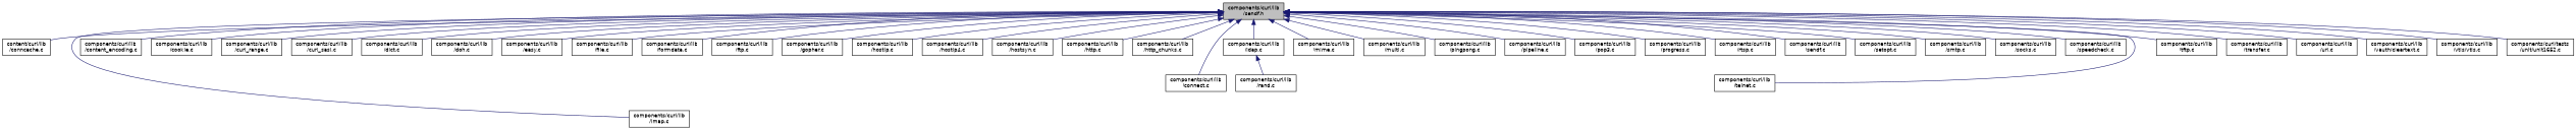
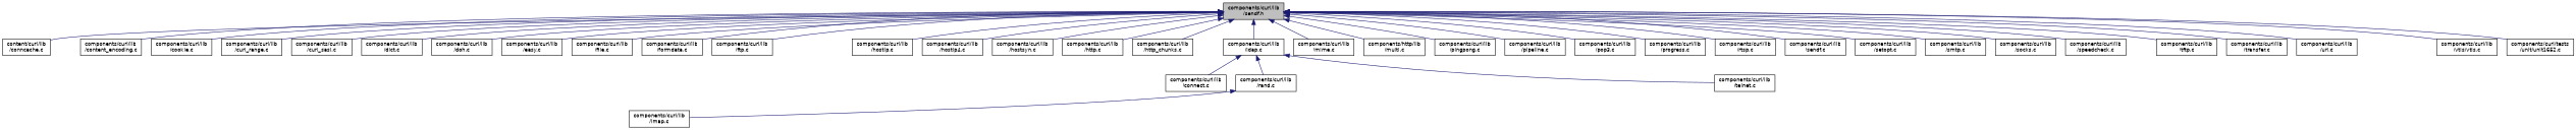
  digraph {
    node [color=black fillcolor=white fontname=Helvetica fontsize=10 shape=record style=filled]
    edge [color=midnightblue dir=back fontname=Helvetica fontsize=10 labelfontname=Helvetica labelfontsize=10 style=solid]
    n1 [fillcolor=grey75 fontcolor=black height=0.2 label="components/curl/lib\l/sendf.h" width=0.4]
    n2 [height=0.2 label="content/curl/lib\l/conncache.c" width=0.4]
    n3 [height=0.2 label="components/curl/lib\l/connect.c" width=0.4]
    n4 [height=0.2 label="components/curl/lib\l/content_encoding.c" width=0.4]
    n5 [height=0.2 label="components/curl/lib\l/cookie.c" width=0.4]
    n6 [height=0.2 label="components/curl/lib\l/curl_range.c" width=0.4]
    n7 [height=0.2 label="components/curl/lib\l/curl_sasl.c" width=0.4]
    n8 [height=0.2 label="components/curl/lib\l/dict.c" width=0.4]
    n9 [height=0.2 label="components/curl/lib\l/doh.c" width=0.4]
    n10 [height=0.2 label="components/curl/lib\l/easy.c" width=0.4]
    n11 [height=0.2 label="components/curl/lib\l/file.c" width=0.4]
    n12 [height=0.2 label="components/curl/lib\l/formdata.c" width=0.4]
    n13 [height=0.2 label="components/curl/lib\l/ftp.c" width=0.4]
-   n14 [height=0.2 label="components/curl/lib\l/gopher.c" width=0.4]
    n15 [height=0.2 label="components/curl/lib\l/hostip.c" width=0.4]
    n16 [height=0.2 label="components/curl/lib\l/hostip4.c" width=0.4]
    n17 [height=0.2 label="components/curl/lib\l/hostsyn.c" width=0.4]
    n18 [height=0.2 label="components/curl/lib\l/http.c" width=0.4]
    n19 [height=0.2 label="components/curl/lib\l/http_chunks.c" width=0.4]
    n20 [height=0.2 label="components/curl/lib\l/imap.c" width=0.4]
    n21 [height=0.2 label="components/curl/lib\l/ldap.c" width=0.4]
    n22 [height=0.2 label="components/curl/lib\l/mime.c" width=0.4]
-   n23 [height=0.2 label="components/curl/lib\l/multi.c" width=0.4]
+   n23 [height=0.2 label="components/http/lib\l/multi.c" width=0.4]
    n24 [height=0.2 label="components/curl/lib\l/pingpong.c" width=0.4]
    n25 [height=0.2 label="components/curl/lib\l/pipeline.c" width=0.4]
    n26 [height=0.2 label="components/curl/lib\l/pop3.c" width=0.4]
    n27 [height=0.2 label="components/curl/lib\l/progress.c" width=0.4]
    n28 [height=0.2 label="components/curl/lib\l/rtsp.c" width=0.4]
    n29 [height=0.2 label="components/curl/lib\l/sendf.c" width=0.4]
    n30 [height=0.2 label="components/curl/lib\l/setopt.c" width=0.4]
    n31 [height=0.2 label="components/curl/lib\l/smtp.c" width=0.4]
    n32 [height=0.2 label="components/curl/lib\l/socks.c" width=0.4]
    n33 [height=0.2 label="components/curl/lib\l/speedcheck.c" width=0.4]
    n34 [height=0.2 label="components/curl/lib\l/telnet.c" width=0.4]
    n35 [height=0.2 label="components/curl/lib\l/tftp.c" width=0.4]
    n36 [height=0.2 label="components/curl/lib\l/transfer.c" width=0.4]
    n37 [height=0.2 label="components/curl/lib\l/url.c" width=0.4]
-   n38 [height=0.2 label="components/curl/lib\l/vauth/cleartext.c" width=0.4]
    n39 [height=0.2 label="components/curl/lib\l/vtls/vtls.c" width=0.4]
    n40 [height=0.2 label="components/curl/tests\l/unit/unit1652.c" width=0.4]
    n41 [height=0.2 label="components/curl/lib\l/rand.c" width=0.4]
    n1 -> n2
-   n1 -> n3
+   n21 -> n3
    n1 -> n4
    n1 -> n5
    n1 -> n6
    n1 -> n7
    n1 -> n8
    n1 -> n9
    n1 -> n10
    n1 -> n11
    n1 -> n12
    n1 -> n13
-   n1 -> n14
    n1 -> n15
    n1 -> n16
    n1 -> n17
    n1 -> n18
    n1 -> n19
-   n1 -> n20
+   n41 -> n20
    n1 -> n21
    n1 -> n22
    n1 -> n23
    n1 -> n24
    n1 -> n25
    n1 -> n26
    n1 -> n27
    n1 -> n28
    n1 -> n29
    n1 -> n30
    n1 -> n31
    n1 -> n32
    n1 -> n33
-   n1 -> n34
+   n21 -> n34
    n1 -> n35
    n1 -> n36
    n1 -> n37
-   n1 -> n38
    n1 -> n39
    n1 -> n40
    n21 -> n41
  }
